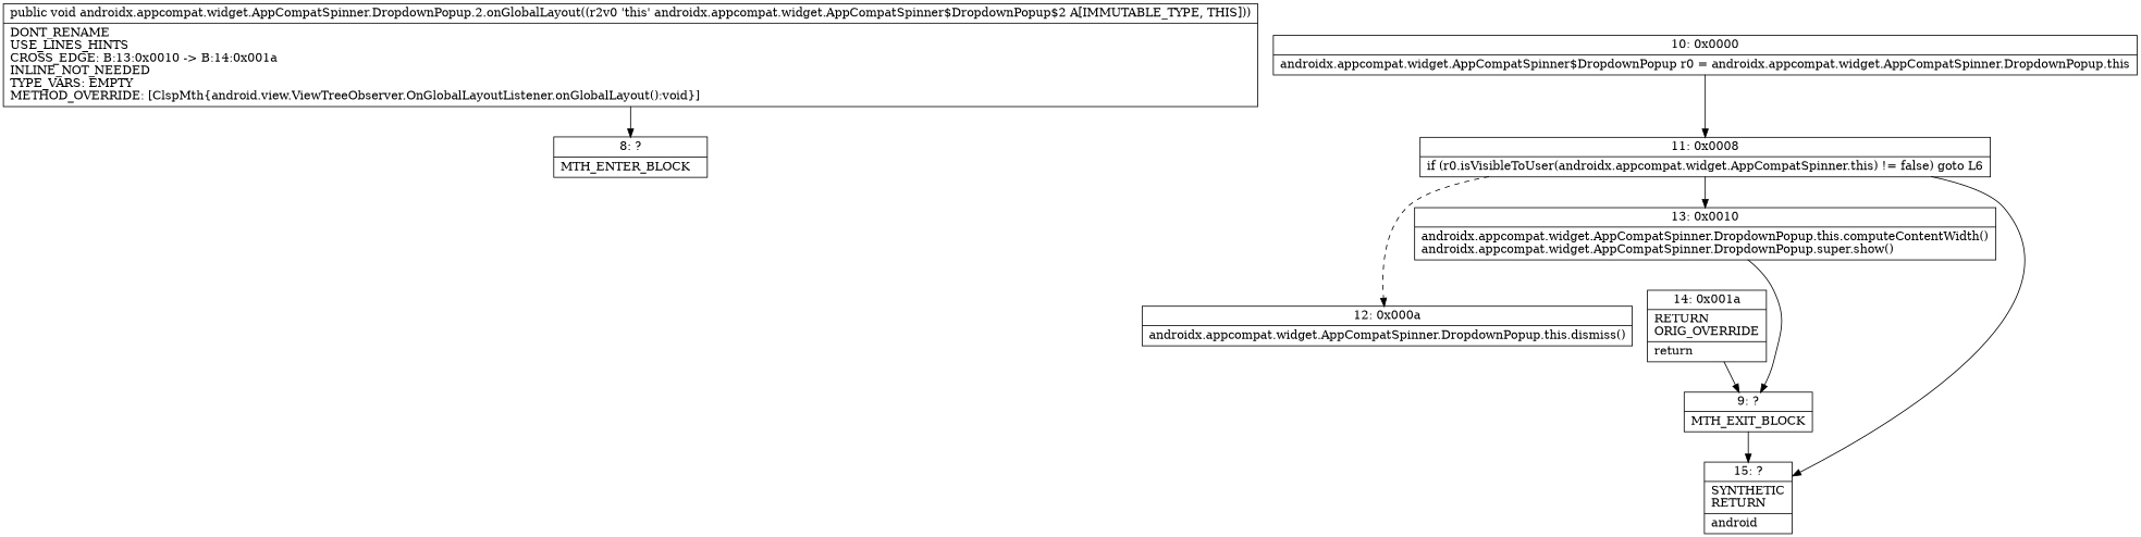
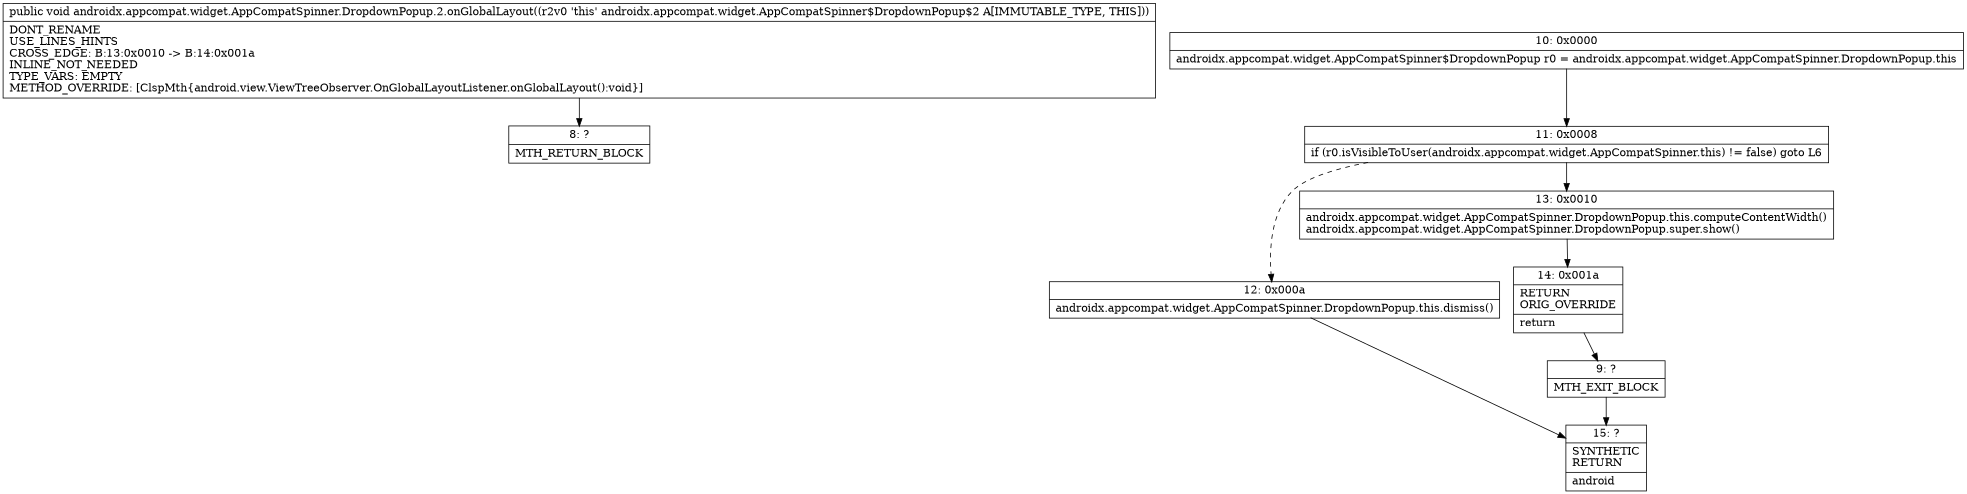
  digraph {
    node [shape=record]
-   n1 [label="{8\:\ ?|MTH_ENTER_BLOCK\l}"]
+   n1 [label="{8\:\ ?|MTH_RETURN_BLOCK\l}"]
    n2 [label="{10\:\ 0x0000|androidx.appcompat.widget.AppCompatSpinner$DropdownPopup r0 = androidx.appcompat.widget.AppCompatSpinner.DropdownPopup.this\l}"]
    n3 [label="{11\:\ 0x0008|if (r0.isVisibleToUser(androidx.appcompat.widget.AppCompatSpinner.this) != false) goto L6\l}"]
    n4 [label="{12\:\ 0x000a|androidx.appcompat.widget.AppCompatSpinner.DropdownPopup.this.dismiss()\l}"]
    n5 [label="{13\:\ 0x0010|androidx.appcompat.widget.AppCompatSpinner.DropdownPopup.this.computeContentWidth()\landroidx.appcompat.widget.AppCompatSpinner.DropdownPopup.super.show()\l}"]
    n6 [label="{15\:\ ?|SYNTHETIC\lRETURN\l|android\l}"]
    n7 [label="{14\:\ 0x001a|RETURN\lORIG_OVERRIDE\l|return\l}"]
    n8 [label="{9\:\ ?|MTH_EXIT_BLOCK\l}"]
    n9 [label="{public void androidx.appcompat.widget.AppCompatSpinner.DropdownPopup.2.onGlobalLayout((r2v0 'this' androidx.appcompat.widget.AppCompatSpinner$DropdownPopup$2 A[IMMUTABLE_TYPE, THIS]))  | DONT_RENAME\lUSE_LINES_HINTS\lCROSS_EDGE: B:13:0x0010 \-\> B:14:0x001a\lINLINE_NOT_NEEDED\lTYPE_VARS: EMPTY\lMETHOD_OVERRIDE: [ClspMth\{android.view.ViewTreeObserver.OnGlobalLayoutListener.onGlobalLayout():void\}]\l}"]
    n2 -> n3
    n3 -> n4 [style=dashed]
    n3 -> n5
-   n3 -> n6
-   n5 -> n8
+   n4 -> n6
+   n5 -> n7
    n7 -> n8
    n8 -> n6
    n9 -> n1
  }
